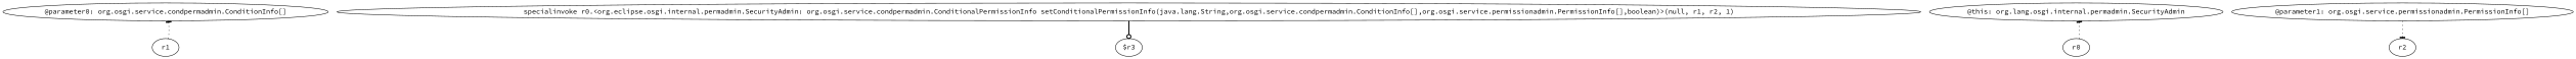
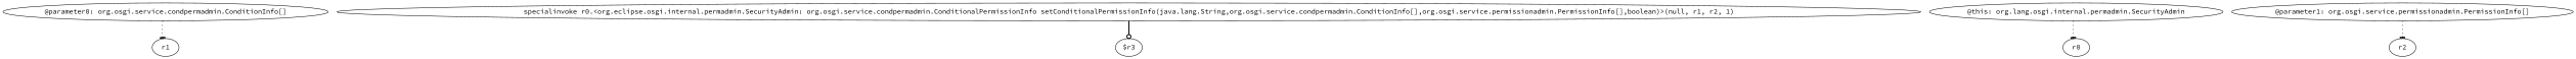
  digraph {
    fontname="Source Code Pro"
    node [fontname="Source Code Pro"]
    edge [arrowhead=tee fontname="Source Code Pro" style=dotted]
    n1 [label="@parameter0: org.osgi.service.condpermadmin.ConditionInfo[]"]
    n2 [label=r1]
    n3 [label="specialinvoke r0.<org.eclipse.osgi.internal.permadmin.SecurityAdmin: org.osgi.service.condpermadmin.ConditionalPermissionInfo setConditionalPermissionInfo(java.lang.String,org.osgi.service.condpermadmin.ConditionInfo[],org.osgi.service.permissionadmin.PermissionInfo[],boolean)>(null, r1, r2, 1)"]
    n4 [label="$r3"]
    n5 [label="@this: org.lang.osgi.internal.permadmin.SecurityAdmin"]
    n6 [label=r0]
    n7 [label="@parameter1: org.osgi.service.permissionadmin.PermissionInfo[]"]
    n8 [label=r2]
-   n2 -> n1
+   n1 -> n2
    n3 -> n4 [arrowhead=odot style=bold]
-   n6 -> n5
+   n5 -> n6
    n7 -> n8
  }
